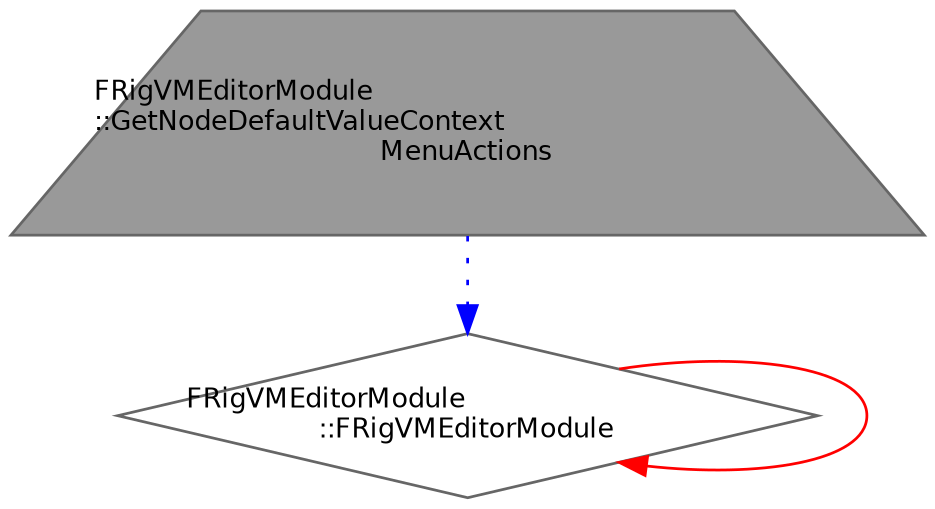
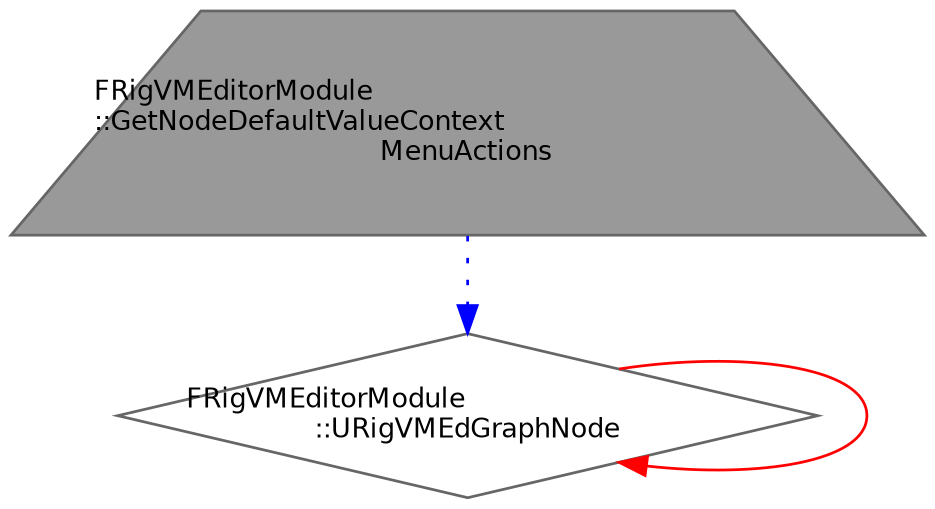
  digraph {
    rankdir=TB
    node [fontname=Helvetica fontsize=10 style=filled]
    edge [fontname=Helvetica fontsize=10 labelfontname=Helvetica labelfontsize=10]
    n1 [color=gray40 fillcolor=grey60 fontcolor=black height=0.2 label="FRigVMEditorModule\l::GetNodeDefaultValueContext\lMenuActions" shape=trapezium width=0.4]
-   n2 [color=grey40 fillcolor=white height=0.2 label="FRigVMEditorModule\l::FRigVMEditorModule" shape=diamond width=0.4]
+   n2 [color=grey40 fillcolor=white height=0.2 label="FRigVMEditorModule\l::URigVMEdGraphNode" shape=diamond width=0.4]
    n1 -> n2 [color=blue style=dotted]
    n2 -> n2 [color=red style=solid]
  }
